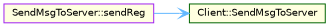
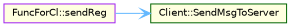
  digraph {
    rankdir=LR
    node [fillcolor=lightyellow fontname=Helvetica fontsize=10 shape=box style=filled]
-   n1 [color=purple fontcolor=black height=0.2 label="SendMsgToServer::sendReg" width=0.4]
+   n1 [color=purple fontcolor=black height=0.2 label="FuncForCl::sendReg" width=0.4]
    n2 [color=darkgreen height=0.2 label="Client::SendMsgToServer" width=0.4]
    n1 -> n2 [color=steelblue1 fontname=Helvetica fontsize=10 labelfontname=Helvetica labelfontsize=10 style=solid arrowhead=vee]
  }
